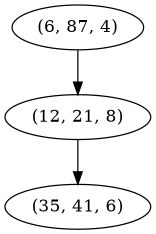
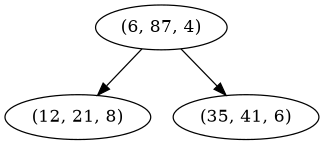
  digraph {
    n1 [label="(6, 87, 4)"]
    "(12, 21, 8)"
    "(35, 41, 6)"
    n1 -> "(12, 21, 8)"
-   "(12, 21, 8)" -> "(35, 41, 6)"
+   n1 -> "(35, 41, 6)"
  }
